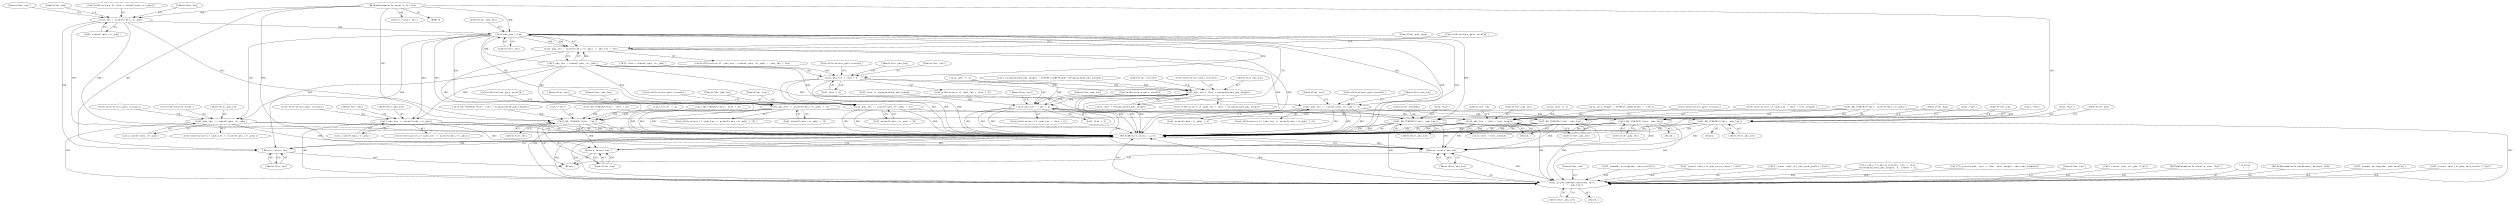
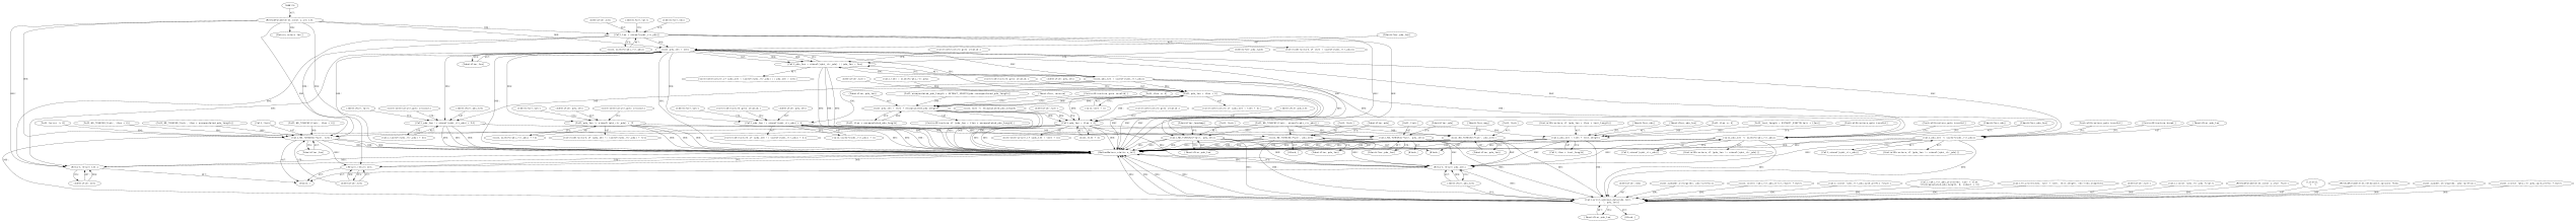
  digraph {
    fontname="Roboto Mono"
    node [fontname="Roboto Mono"]
    edge [fontname="Roboto Mono"]
    n1 [label="(Call,len < sizeof(rpki_rtr_pdu))"]
    n2 [label="(Call,pdu_len > len)"]
    n3 [label="(Call,ND_TCHECK2(*tptr, len))"]
    n4 [label="(Return,return len;)"]
    n5 [label="(ControlStructure,if (len < sizeof(rpki_rtr_pdu)))"]
    n6 [label="(MethodReturn,static u_int)"]
    n7 [label="(Call,sizeof(rpki_rtr_pdu))"]
    n8 [label="(Call,pdu_len < sizeof(rpki_rtr_pdu) || pdu_len > len)"]
    n9 [label="(Call,pdu_len != sizeof(rpki_rtr_pdu) + 4)"]
    n10 [label="(Call,pdu_len != sizeof(rpki_rtr_pdu))"]
    n11 [label="(Call,pdu_len != sizeof(rpki_rtr_pdu))"]
    n12 [label="(Call,pdu_len != sizeof(rpki_rtr_pdu) + 12)"]
    n13 [label="(Call,pdu_len != sizeof(rpki_rtr_pdu) + 24)"]
    n14 [label="(Call,pdu_len < tlen + 4)"]
    n15 [label="(Call,ND_TCHECK2(*tptr, pdu_len))"]
    n16 [label="(Identifier,len)"]
    n17 [label="(Return,return len;)"]
    n18 [label="(Block,)"]
    n19 [label="(Identifier,len)"]
    n20 [label="(Identifier,len)"]
    n21 [label="(Return,return pdu_len;)"]
    n22 [label="(MethodParameterIn,const u_int len)"]
    n23 [label="(Return,return len;)"]
    1000116
    n25 [label="(Identifier,len)"]
    n26 [label="(ControlStructure,if (pdu_len < sizeof(rpki_rtr_pdu) || pdu_len > len))"]
    n27 [label="(Call,pdu_len < sizeof(rpki_rtr_pdu))"]
    n28 [label="(Call,ND_TCHECK2(*tptr, pdu_len))"]
    n29 [label="(ControlStructure,if (pdu_len != sizeof(rpki_rtr_pdu) + 4))"]
    n30 [label="(Call,sizeof(rpki_rtr_pdu) + 4)"]
    n31 [label="(Call,print_unknown_data(ndo,tptr,\"\n\t  \", pdu_len))"]
    n32 [label="(Call,sizeof(rpki_rtr_pdu))"]
    n33 [label="(ControlStructure,if (pdu_len != sizeof(rpki_rtr_pdu)))"]
    n34 [label="(Call,sizeof(rpki_rtr_pdu))"]
    n35 [label="(ControlStructure,if (pdu_len != sizeof(rpki_rtr_pdu)))"]
    n36 [label="(Call,ND_TCHECK2(*tptr, pdu_len))"]
    n37 [label="(ControlStructure,if (pdu_len != sizeof(rpki_rtr_pdu) + 12))"]
    n38 [label="(Call,sizeof(rpki_rtr_pdu) + 12)"]
    n39 [label="(Call,ND_TCHECK2(*tptr, pdu_len))"]
    n40 [label="(Call,sizeof(rpki_rtr_pdu) + 24)"]
    n41 [label="(Call,pdu_len < tlen + encapsulated_pdu_length)"]
    n42 [label="(Call,pdu_len < tlen + 4)"]
    n43 [label="(Call,tlen + 4)"]
    n44 [label="(ControlStructure,if (pdu_len < tlen + 4))"]
    n45 [label="(Block,)"]
    n46 [label="(Identifier,pdu_len)"]
    n47 [label="(Identifier,pdu_len)"]
    n48 [label="(Identifier,pdu_len)"]
    n49 [label="(Block,)"]
    n50 [label="(Identifier,pdu_len)"]
    n51 [label="(Block,)"]
    n52 [label="(Identifier,pdu_len)"]
    n53 [label="(Block,)"]
    n54 [label="(Identifier,pdu_len)"]
    n55 [label="(Call,tlen + encapsulated_pdu_length)"]
    n56 [label="(ControlStructure,if (pdu_len < tlen + encapsulated_pdu_length))"]
    n57 [label="(Call,pdu_len < tlen + text_length)"]
    n58 [label="(ControlStructure,if (pdu_len < tlen + 4))"]
    n59 [label="(Call,tlen + 4)"]
    n60 [label="(Call,tlen + text_length)"]
    n61 [label="(ControlStructure,if (pdu_len < tlen + text_length))"]
    n62 [label="(Identifier,pdu_len)"]
    n63 [label="(Identifier,ndo)"]
    n64 [label="(Identifier,ndo)"]
    n65 [label="(Call,ip6addr_string(ndo, pdu->prefix))"]
    n66 [label="(Call,ND_TCHECK2(*tptr, sizeof(rpki_rtr_pdu)))"]
    n67 [label="(Identifier,pdu_len)"]
    n68 [label="(Call,*error != 0)"]
    n69 [label="(Call,*tptr)"]
    n70 [label="(Identifier,pdu_len)"]
    n71 [label="(Call,(const rpki_rtr_pdu_error_report *)tptr)"]
    n72 [label="(Identifier,hexdump)"]
    n73 [label="(Call,(const rpki_rtr_pdu_ipv6_prefix *)tptr)"]
    n74 [label="(Call,rpki_rtr_pdu_print(ndo, tptr + tlen,\n\t\t\tencapsulated_pdu_length, 0, indent + 2))"]
    n75 [label="(Call,fn_printn(ndo, tptr + tlen, text_length, ndo->ndo_snapend))"]
    n76 [label="(Identifier,recurse)"]
    n77 [label="(ControlStructure,goto invalid;)"]
    n78 [label="(Call,*tptr)"]
    n79 [label="(Identifier,len)"]
    n80 [label="(Identifier,tptr)"]
    n81 [label="(Identifier,tptr)"]
    n82 [label="(ControlStructure,goto invalid;)"]
    n83 [label="(Call,ND_TCHECK2(*tptr, tlen + 4))"]
    n84 [label="(Call,(const rpki_rtr_pdu *)tptr)"]
    n85 [label="(ControlStructure,break;)"]
    n86 [label="(Call,ND_TCHECK2(*tptr, tlen + encapsulated_pdu_length))"]
    n87 [label="(Identifier,tptr)"]
    n88 [label="(Identifier,msg)"]
    n89 [label="(ControlStructure,goto invalid;)"]
    n90 [label="(Identifier,pdu)"]
    n91 [label="(ControlStructure,goto invalid;)"]
    n92 [label="(Call,tlen += encapsulated_pdu_length)"]
    n93 [label="(Identifier,pdu_len)"]
    n94 [label="(Identifier,tptr)"]
    n95 [label="(Identifier,pdu_len)"]
    n96 [label="(ControlStructure,goto invalid;)"]
    n97 [label="(MethodParameterIn,const u_char *tptr)"]
    n98 [label="(Identifier,pdu_len)"]
    n99 [label="(Identifier,tptr)"]
    n100 [label="(Call,*tptr)"]
    n101 [label="(Literal,\"\n\t  \")"]
    n102 [label="(Call,*tptr)"]
    n103 [label="(ControlStructure,goto invalid;)"]
    n104 [label="(Call,tlen += 4)"]
    n105 [label="(Call,*tptr)"]
    n106 [label="(ControlStructure,goto invalid;)"]
    n107 [label="(Identifier,pdu)"]
    n108 [label="(Call,tlen += 4)"]
    n109 [label="(Call,ND_TCHECK2(*tptr, tlen + 4))"]
    n110 [label="(MethodParameterIn,netdissect_options *ndo)"]
    n111 [label="(Identifier,tptr)"]
    n112 [label="(ControlStructure,goto invalid;)"]
    n113 [label="(Identifier,ndo)"]
    n114 [label="(Identifier,pdu_type)"]
    n115 [label="(Call,text_length = EXTRACT_32BITS(tptr + tlen))"]
    n116 [label="(Identifier,tptr)"]
    n117 [label="(Call,tlen = sizeof(rpki_rtr_pdu))"]
    n118 [label="(Call,ipaddr_string(ndo, pdu->prefix))"]
    n119 [label="(Identifier,pdu_len)"]
    n120 [label="(Call,encapsulated_pdu_length = EXTRACT_32BITS(pdu->encapsulated_pdu_length))"]
    n121 [label="(Identifier,pdu_len)"]
    n122 [label="(ControlStructure,goto invalid;)"]
    n123 [label="(Call,(const rpki_rtr_pdu_ipv4_prefix *)tptr)"]
    n124 [label="(Identifier,ndo)"]
    n125 [label="(ControlStructure,goto invalid;)"]
    n126 [label="(Identifier,pdu_len)"]
    n127 [label="(Identifier,pdu_len)"]
    n1 -> n2 [label="DDG: "]
    n1 -> n3 [label="DDG: "]
    n1 -> n4 [label="DDG: "]
-   n5 -> n1 [label="AST: "]
+   n1 -> n5 [label="AST: "]
    n1 -> n6 [label="DDG: "]
    n1 -> n6 [label="DDG: "]
    n1 -> n7 [label="CFG: "]
    n2 -> n3 [label="DDG: "]
    n2 -> n4 [label="DDG: "]
    n2 -> n6 [label="DDG: "]
    n2 -> n6 [label="DDG: "]
    n2 -> n8 [label="AST: "]
    n2 -> n8 [label="DDG: "]
    n2 -> n8 [label="DDG: "]
    n2 -> n9 [label="DDG: "]
    n2 -> n10 [label="DDG: "]
    n2 -> n11 [label="DDG: "]
    n2 -> n12 [label="DDG: "]
    n2 -> n13 [label="DDG: "]
    n2 -> n14 [label="DDG: "]
    n2 -> n15 [label="DDG: "]
    n2 -> n16 [label="CFG: "]
    n3 -> n6 [label="DDG: "]
    n3 -> n6 [label="DDG: "]
    n3 -> n6 [label="DDG: "]
    n3 -> n17 [label="DDG: "]
    n3 -> n18 [label="AST: "]
    n3 -> n19 [label="CFG: "]
    n4 -> n6 [label="DDG: "]
    n4 -> n18 [label="AST: "]
    n4 -> n20 [label="CFG: "]
    n6 -> n4 [label="CFG: "]
    n6 -> n17 [label="CFG: "]
    n6 -> n21 [label="CFG: "]
    n7 -> n1 [label="AST: "]
-   n55 -> n2 [label="CFG: "]
+   n8 -> n2 [label="CFG: "]
    n8 -> n6 [label="DDG: "]
    n8 -> n6 [label="DDG: "]
    n8 -> n6 [label="DDG: "]
    n8 -> n26 [label="AST: "]
    n8 -> n27 [label="CFG: "]
    n9 -> n6 [label="DDG: "]
    n9 -> n6 [label="DDG: "]
    n9 -> n6 [label="DDG: "]
    n9 -> n28 [label="DDG: "]
    n9 -> n29 [label="AST: "]
    n9 -> n30 [label="CFG: "]
    n10 -> n6 [label="DDG: "]
    n10 -> n6 [label="DDG: "]
    n10 -> n21 [label="DDG: "]
    n10 -> n31 [label="DDG: "]
    n10 -> n32 [label="CFG: "]
    n10 -> n33 [label="AST: "]
    n11 -> n6 [label="DDG: "]
    n11 -> n6 [label="DDG: "]
    n11 -> n21 [label="DDG: "]
    n11 -> n31 [label="DDG: "]
    n11 -> n34 [label="CFG: "]
    n11 -> n35 [label="AST: "]
    n12 -> n6 [label="DDG: "]
    n12 -> n6 [label="DDG: "]
    n12 -> n6 [label="DDG: "]
    n12 -> n36 [label="DDG: "]
    n12 -> n37 [label="AST: "]
    n12 -> n38 [label="CFG: "]
    n13 -> n6 [label="DDG: "]
    n13 -> n6 [label="DDG: "]
    n13 -> n6 [label="DDG: "]
    n13 -> n39 [label="DDG: "]
    n13 -> n40 [label="CFG: "]
    n14 -> n6 [label="DDG: "]
    n14 -> n6 [label="DDG: "]
    n14 -> n6 [label="DDG: "]
    n14 -> n41 [label="DDG: "]
    n14 -> n42 [label="DDG: "]
    n14 -> n43 [label="CFG: "]
    n14 -> n44 [label="AST: "]
    n15 -> n6 [label="DDG: "]
    n15 -> n6 [label="DDG: "]
    n15 -> n6 [label="DDG: "]
    n15 -> n21 [label="DDG: "]
    n15 -> n31 [label="DDG: "]
    n15 -> n45 [label="AST: "]
    n15 -> n46 [label="CFG: "]
    n16 -> n2 [label="AST: "]
    n17 -> n6 [label="DDG: "]
    n17 -> n18 [label="AST: "]
    n17 -> n25 [label="CFG: "]
    n19 -> n3 [label="AST: "]
    n20 -> n4 [label="AST: "]
    n20 -> n4 [label="DDG: "]
    n21 -> n6 [label="DDG: "]
    n21 -> n18 [label="AST: "]
    n21 -> n50 [label="CFG: "]
    n22 -> n1 [label="DDG: "]
    n22 -> n2 [label="DDG: "]
    n22 -> n3 [label="DDG: "]
    n22 -> n4 [label="DDG: "]
    n22 -> n6 [label="DDG: "]
    n22 -> n17 [label="DDG: "]
    n22 -> n23 [label="DDG: "]
-   n22 -> 1000116 [label="AST: "]
+   1000116 -> n22 [label="AST: "]
    n25 -> n3 [label="CFG: "]
    n25 -> n17 [label="AST: "]
    n25 -> n17 [label="DDG: "]
    n27 -> n2 [label="DDG: "]
    n27 -> n8 [label="AST: "]
    n27 -> n8 [label="DDG: "]
    n27 -> n9 [label="DDG: "]
    n27 -> n10 [label="DDG: "]
    n27 -> n11 [label="DDG: "]
-   n27 -> n12 [label="DDG: "]
    n27 -> n13 [label="DDG: "]
    n27 -> n14 [label="DDG: "]
    n27 -> n15 [label="DDG: "]
    n28 -> n6 [label="DDG: "]
    n28 -> n6 [label="DDG: "]
    n28 -> n6 [label="DDG: "]
    n28 -> n21 [label="DDG: "]
    n28 -> n31 [label="DDG: "]
    n28 -> n45 [label="AST: "]
    n28 -> n47 [label="CFG: "]
    n30 -> n9 [label="AST: "]
    n31 -> n6 [label="DDG: "]
    n31 -> n6 [label="DDG: "]
    n31 -> n6 [label="DDG: "]
    n31 -> n6 [label="DDG: "]
    n31 -> n21 [label="DDG: "]
    n31 -> n48 [label="CFG: "]
    n31 -> n49 [label="AST: "]
    n32 -> n10 [label="AST: "]
    n34 -> n11 [label="AST: "]
    n36 -> n6 [label="DDG: "]
    n36 -> n6 [label="DDG: "]
    n36 -> n6 [label="DDG: "]
    n36 -> n21 [label="DDG: "]
    n36 -> n31 [label="DDG: "]
    n36 -> n51 [label="AST: "]
    n36 -> n52 [label="CFG: "]
    n38 -> n12 [label="AST: "]
    n39 -> n6 [label="DDG: "]
    n39 -> n6 [label="DDG: "]
    n39 -> n6 [label="DDG: "]
    n39 -> n21 [label="DDG: "]
    n39 -> n31 [label="DDG: "]
    n39 -> n53 [label="AST: "]
    n39 -> n54 [label="CFG: "]
    n40 -> n13 [label="AST: "]
    n41 -> n6 [label="DDG: "]
    n41 -> n6 [label="DDG: "]
    n41 -> n6 [label="DDG: "]
    n41 -> n42 [label="DDG: "]
    n41 -> n55 [label="CFG: "]
    n41 -> n56 [label="AST: "]
    n42 -> n6 [label="DDG: "]
    n42 -> n6 [label="DDG: "]
    n42 -> n6 [label="DDG: "]
    n42 -> n21 [label="DDG: "]
    n42 -> n31 [label="DDG: "]
    n42 -> n57 [label="DDG: "]
    n42 -> n58 [label="AST: "]
    n42 -> n59 [label="CFG: "]
    n43 -> n14 [label="AST: "]
    n46 -> n15 [label="AST: "]
    n47 -> n28 [label="AST: "]
    n48 -> n31 [label="AST: "]
    n50 -> n21 [label="AST: "]
    n50 -> n21 [label="DDG: "]
    n50 -> n31 [label="CFG: "]
    n52 -> n36 [label="AST: "]
    n54 -> n39 [label="AST: "]
    n55 -> n41 [label="DDG: "]
    n57 -> n6 [label="DDG: "]
    n57 -> n6 [label="DDG: "]
    n57 -> n6 [label="DDG: "]
    n57 -> n21 [label="DDG: "]
    n57 -> n31 [label="DDG: "]
    n57 -> n60 [label="CFG: "]
    n59 -> n42 [label="AST: "]
    n60 -> n57 [label="AST: "]
    n61 -> n57 [label="AST: "]
    n62 -> n13 [label="AST: "]
    n63 -> n57 [label="CFG: "]
    n64 -> n31 [label="AST: "]
    n65 -> n31 [label="DDG: "]
    n66 -> n3 [label="DDG: "]
    n66 -> n15 [label="DDG: "]
    n66 -> n28 [label="DDG: "]
    n66 -> n36 [label="DDG: "]
    n66 -> n39 [label="DDG: "]
    n67 -> n57 [label="AST: "]
    n68 -> n3 [label="DDG: "]
    n69 -> n36 [label="AST: "]
    n70 -> n11 [label="AST: "]
    n71 -> n31 [label="DDG: "]
    n72 -> n15 [label="CFG: "]
    n73 -> n31 [label="DDG: "]
    n74 -> n31 [label="DDG: "]
    n75 -> n31 [label="DDG: "]
    n76 -> n41 [label="CFG: "]
    n77 -> n10 [label="CFG: "]
    n78 -> n39 [label="AST: "]
    n79 -> n1 [label="AST: "]
    n80 -> n13 [label="CFG: "]
    n81 -> n31 [label="AST: "]
    n82 -> n41 [label="CFG: "]
    n83 -> n3 [label="DDG: "]
    n84 -> n31 [label="DDG: "]
    n85 -> n10 [label="CFG: "]
    n86 -> n3 [label="DDG: "]
    n87 -> n12 [label="CFG: "]
    n88 -> n28 [label="CFG: "]
    n89 -> n14 [label="CFG: "]
    n90 -> n39 [label="CFG: "]
    n91 -> n42 [label="CFG: "]
    n92 -> n42 [label="DDG: "]
    n93 -> n12 [label="AST: "]
    n94 -> n42 [label="CFG: "]
    n95 -> n41 [label="AST: "]
    n96 -> n13 [label="CFG: "]
    n97 -> n31 [label="DDG: "]
    n98 -> n14 [label="AST: "]
    n99 -> n9 [label="CFG: "]
    n100 -> n15 [label="AST: "]
    n101 -> n31 [label="AST: "]
    n102 -> n28 [label="AST: "]
    n103 -> n8 [label="CFG: "]
    n104 -> n41 [label="DDG: "]
    n104 -> n42 [label="DDG: "]
    n105 -> n3 [label="AST: "]
    n106 -> n9 [label="CFG: "]
    n107 -> n36 [label="CFG: "]
    n108 -> n57 [label="DDG: "]
    n109 -> n3 [label="DDG: "]
    n110 -> n31 [label="DDG: "]
    n111 -> n1 [label="CFG: "]
    n112 -> n11 [label="CFG: "]
    n113 -> n11 [label="CFG: "]
    n114 -> n8 [label="CFG: "]
    n115 -> n57 [label="DDG: "]
    n116 -> n14 [label="CFG: "]
    n117 -> n14 [label="DDG: "]
    n118 -> n31 [label="DDG: "]
    n119 -> n10 [label="AST: "]
    n120 -> n41 [label="DDG: "]
    n121 -> n2 [label="AST: "]
    n122 -> n57 [label="CFG: "]
    n123 -> n31 [label="DDG: "]
    n124 -> n1 [label="CFG: "]
    n125 -> n12 [label="CFG: "]
    n126 -> n9 [label="AST: "]
    n127 -> n42 [label="AST: "]
  }
